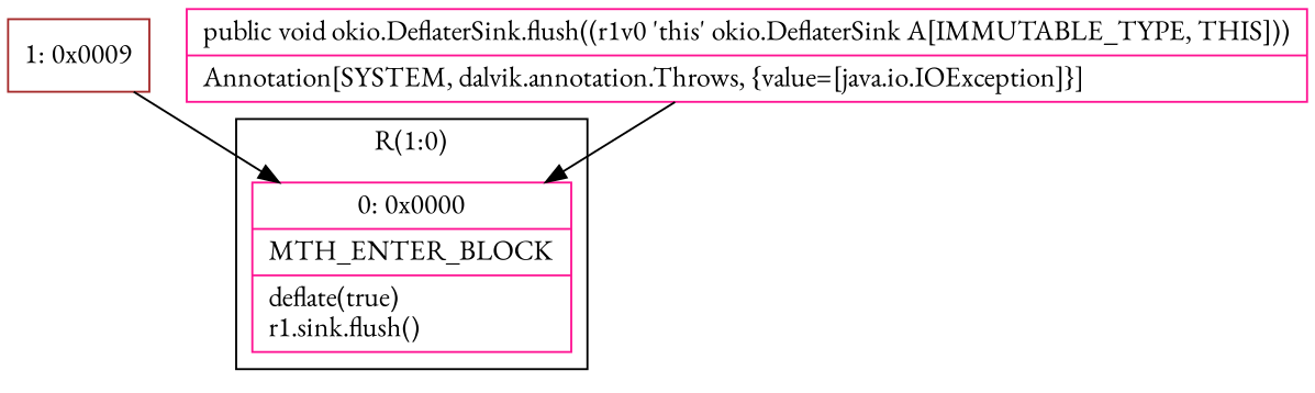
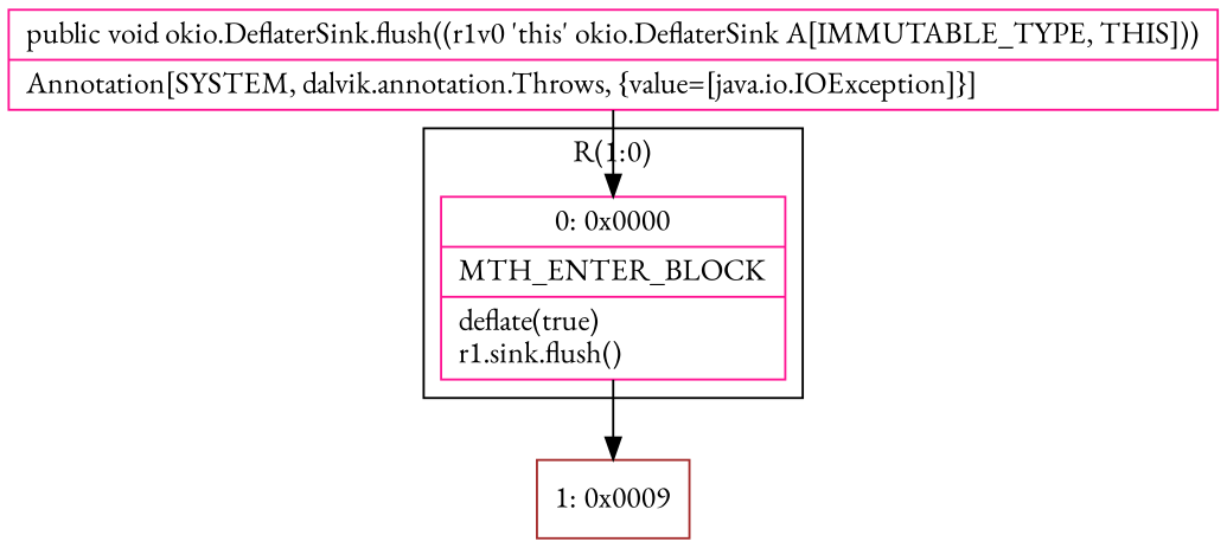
  digraph {
    fontname="EB Garamond"
    node [color=deeppink shape=record fontname="EB Garamond"]
    edge [fontname="EB Garamond"]
    n1 [label="{0\:\ 0x0000|MTH_ENTER_BLOCK\l|deflate(true)\lr1.sink.flush()\l}"]
    n2 [color=brown label="{1\:\ 0x0009}"]
    n3 [label="{public void okio.DeflaterSink.flush((r1v0 'this' okio.DeflaterSink A[IMMUTABLE_TYPE, THIS]))  | Annotation[SYSTEM, dalvik.annotation.Throws, \{value=[java.io.IOException]\}]\l}"]
    subgraph cluster_1 {
      label="R(1:0)"
      n1
    }
-   n2 -> n1
+   n1 -> n2
    n3 -> n1
  }
